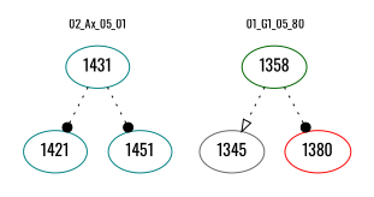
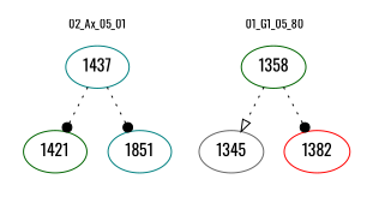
  digraph {
    fontname=Oswald
    node [color=teal fontname=Oswald]
    edge [arrowhead=dot color=black fontname=Oswald style=dotted]
-   n1 [label=1431]
-   n2 [label=1421]
-   n3 [label=1451]
+   n1 [label=1437]
+   n2 [color=darkgreen label=1421]
+   n3 [label=1851]
    n4 [color=darkgreen label=1358]
    n5 [color=gray40 label=1345]
-   n6 [color=red label=1380]
+   n6 [color=red label=1382]
    subgraph cluster_1 {
      color=white
      fontsize=10
      label="02_Ax_05_01"
      n1
      n2
      n3
    }
    subgraph cluster_2 {
      color=white
      fontsize=10
      label="01_G1_05_80"
      n4
      n5
      n6
    }
    n1 -> n2
    n1 -> n3
    n4 -> n5 [arrowhead=onormal]
    n4 -> n6
  }
